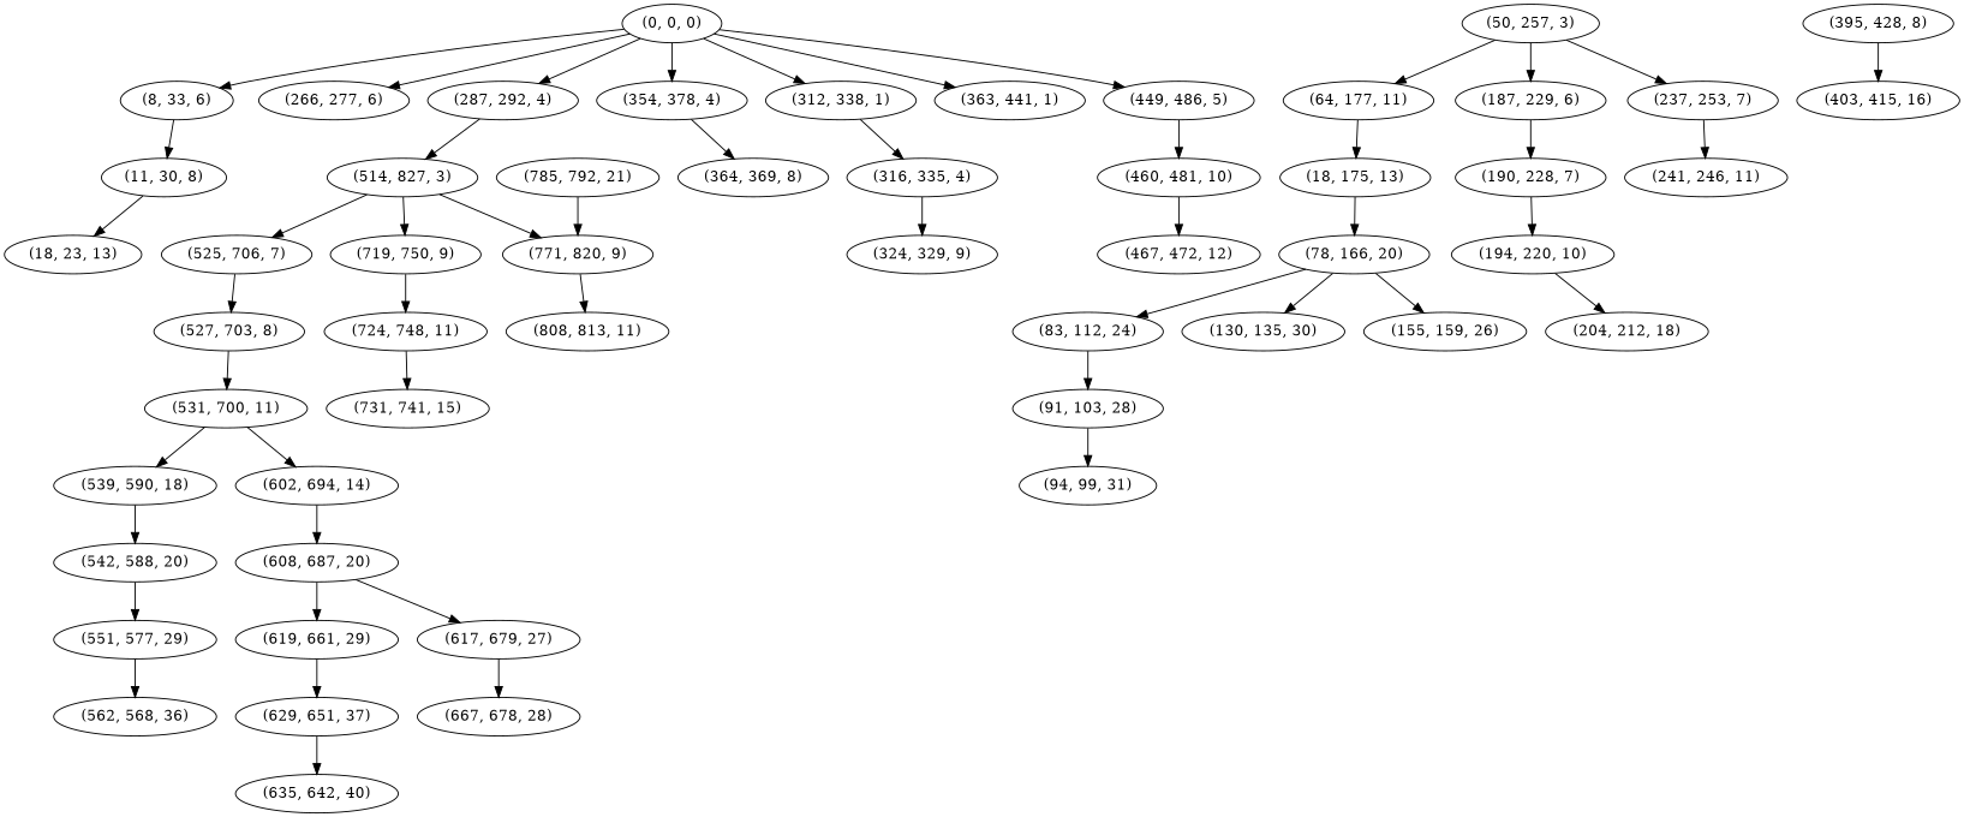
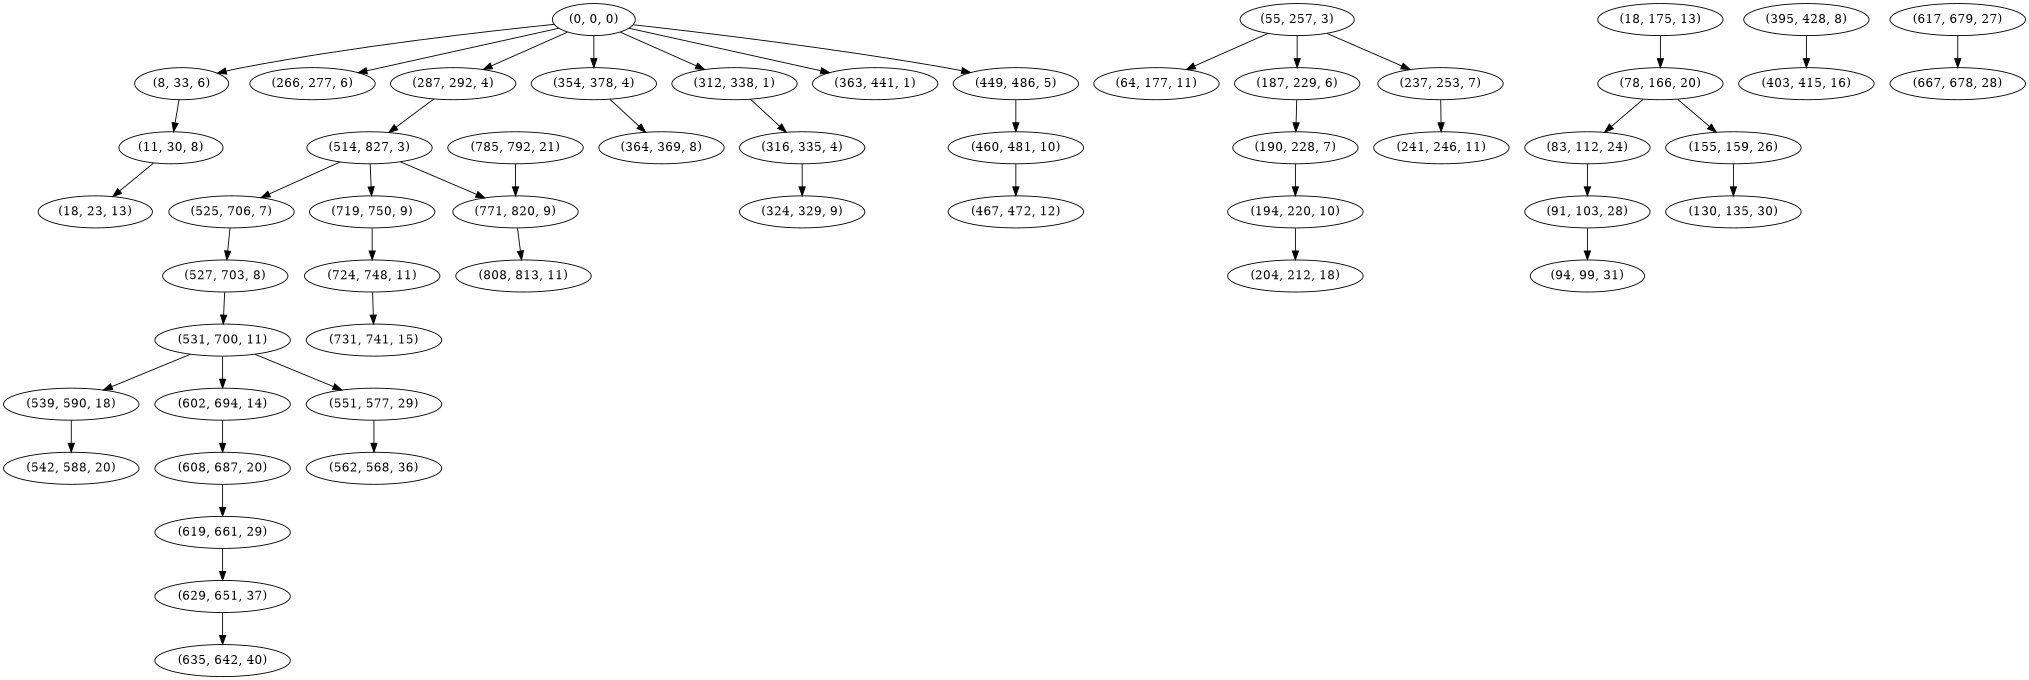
  digraph {
    "(0, 0, 0)"
    "(8, 33, 6)"
    "(266, 277, 6)"
    "(287, 292, 4)"
    "(312, 338, 1)"
    "(354, 378, 4)"
    n7 [label="(363, 441, 1)"]
    "(449, 486, 5)"
    "(11, 30, 8)"
-   "(50, 257, 3)"
+   "(50, 257, 3)" [label="(55, 257, 3)"]
    "(64, 177, 11)"
    "(187, 229, 6)"
    "(237, 253, 7)"
    "(514, 827, 3)"
    "(316, 335, 4)"
    "(364, 369, 8)"
    "(460, 481, 10)"
    "(525, 706, 7)"
    "(719, 750, 9)"
    "(771, 820, 9)"
    "(18, 23, 13)"
    n22 [label="(18, 175, 13)"]
    "(190, 228, 7)"
    "(241, 246, 11)"
    "(78, 166, 20)"
    "(83, 112, 24)"
    "(130, 135, 30)"
    "(155, 159, 26)"
    "(91, 103, 28)"
    "(94, 99, 31)"
    "(194, 220, 10)"
    "(204, 212, 18)"
    "(324, 329, 9)"
    n34 [label="(403, 415, 16)"]
    "(395, 428, 8)"
    "(467, 472, 12)"
    "(527, 703, 8)"
    "(724, 748, 11)"
    "(808, 813, 11)"
    "(531, 700, 11)"
    "(539, 590, 18)"
    "(602, 694, 14)"
    "(542, 588, 20)"
    "(608, 687, 20)"
    "(551, 577, 29)"
    "(562, 568, 36)"
    "(617, 679, 27)"
    "(619, 661, 29)"
    "(667, 678, 28)"
    "(629, 651, 37)"
    "(635, 642, 40)"
    "(731, 741, 15)"
    "(785, 792, 21)"
    "(0, 0, 0)" -> "(8, 33, 6)"
    "(0, 0, 0)" -> "(266, 277, 6)"
    "(0, 0, 0)" -> "(287, 292, 4)"
    "(0, 0, 0)" -> "(312, 338, 1)"
    "(0, 0, 0)" -> "(354, 378, 4)"
    "(0, 0, 0)" -> n7
    "(0, 0, 0)" -> "(449, 486, 5)"
    "(8, 33, 6)" -> "(11, 30, 8)"
    "(287, 292, 4)" -> "(514, 827, 3)"
    "(312, 338, 1)" -> "(316, 335, 4)"
    "(354, 378, 4)" -> "(364, 369, 8)"
    "(449, 486, 5)" -> "(460, 481, 10)"
    "(11, 30, 8)" -> "(18, 23, 13)"
    "(50, 257, 3)" -> "(64, 177, 11)"
    "(50, 257, 3)" -> "(187, 229, 6)"
    "(50, 257, 3)" -> "(237, 253, 7)"
-   "(64, 177, 11)" -> n22
    "(187, 229, 6)" -> "(190, 228, 7)"
    "(237, 253, 7)" -> "(241, 246, 11)"
    "(514, 827, 3)" -> "(525, 706, 7)"
    "(514, 827, 3)" -> "(719, 750, 9)"
    "(514, 827, 3)" -> "(771, 820, 9)"
    "(316, 335, 4)" -> "(324, 329, 9)"
    "(460, 481, 10)" -> "(467, 472, 12)"
    "(525, 706, 7)" -> "(527, 703, 8)"
    "(719, 750, 9)" -> "(724, 748, 11)"
    "(771, 820, 9)" -> "(808, 813, 11)"
    n22 -> "(78, 166, 20)"
    "(190, 228, 7)" -> "(194, 220, 10)"
    "(78, 166, 20)" -> "(83, 112, 24)"
-   "(78, 166, 20)" -> "(130, 135, 30)"
+   "(155, 159, 26)" -> "(130, 135, 30)"
    "(78, 166, 20)" -> "(155, 159, 26)"
    "(83, 112, 24)" -> "(91, 103, 28)"
    "(91, 103, 28)" -> "(94, 99, 31)"
    "(194, 220, 10)" -> "(204, 212, 18)"
    "(395, 428, 8)" -> n34
    "(527, 703, 8)" -> "(531, 700, 11)"
    "(724, 748, 11)" -> "(731, 741, 15)"
    "(531, 700, 11)" -> "(539, 590, 18)"
    "(531, 700, 11)" -> "(602, 694, 14)"
    "(539, 590, 18)" -> "(542, 588, 20)"
    "(602, 694, 14)" -> "(608, 687, 20)"
-   "(542, 588, 20)" -> "(551, 577, 29)"
-   "(608, 687, 20)" -> "(617, 679, 27)"
+   "(531, 700, 11)" -> "(551, 577, 29)"
    "(608, 687, 20)" -> "(619, 661, 29)"
    "(551, 577, 29)" -> "(562, 568, 36)"
    "(617, 679, 27)" -> "(667, 678, 28)"
    "(619, 661, 29)" -> "(629, 651, 37)"
    "(629, 651, 37)" -> "(635, 642, 40)"
    "(785, 792, 21)" -> "(771, 820, 9)"
  }
